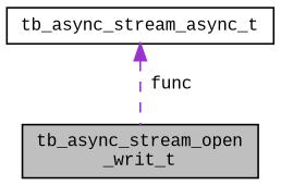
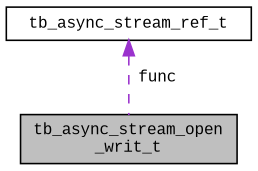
  digraph {
    node [color=black fontname=CourierNew fontsize=10 shape=record style=filled]
    n1 [fillcolor=grey75 fontcolor=black height=0.2 label="tb_async_stream_open\l_writ_t" width=0.4]
-   n2 [fillcolor=white height=0.2 label=tb_async_stream_async_t width=0.4]
+   n2 [fillcolor=white height=0.2 label=tb_async_stream_ref_t width=0.4]
    n2 -> n1 [color=darkorchid3 dir=back fontname=CourierNew fontsize=10 label=" func" labelfontname=CourierNew labelfontsize=10 style=dashed]
  }
